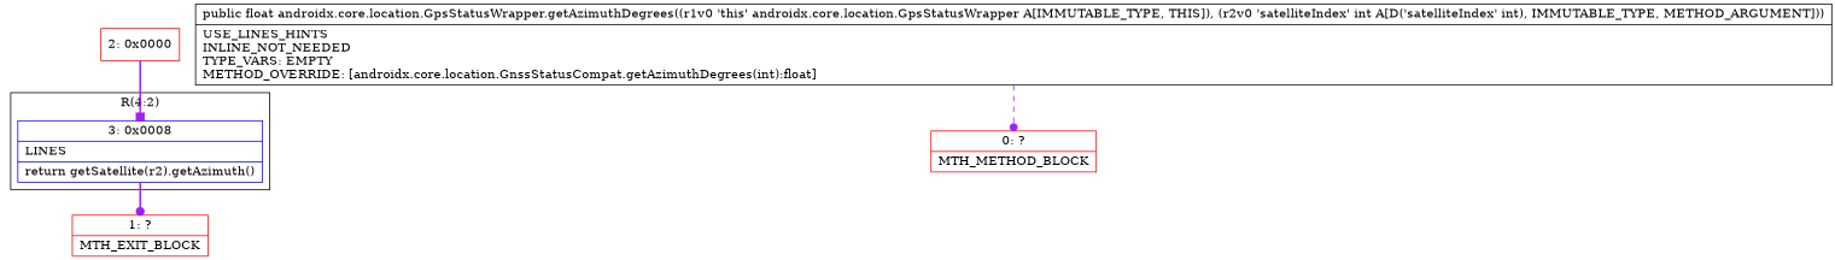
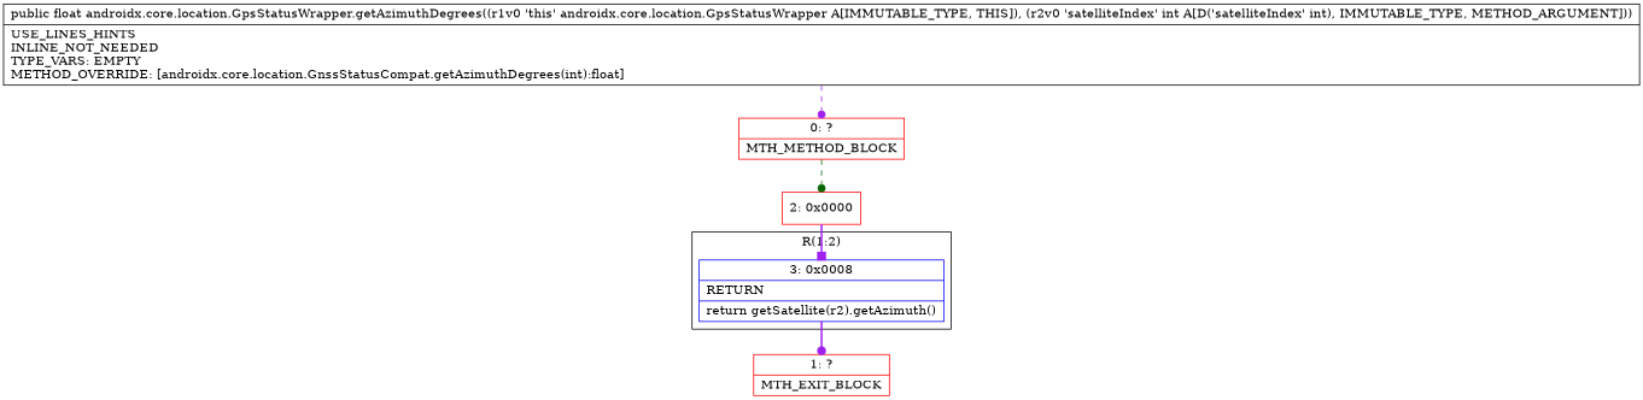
  digraph {
    node [color=red shape=record]
    edge [arrowhead=dot color=purple style=bold]
-   n1 [color=blue label="{3\:\ 0x0008|LINES\l|return getSatellite(r2).getAzimuth()\l}"]
+   n1 [color=blue label="{3\:\ 0x0008|RETURN\l|return getSatellite(r2).getAzimuth()\l}"]
    n2 [label="{1\:\ ?|MTH_EXIT_BLOCK\l}"]
    n3 [label="{0\:\ ?|MTH_METHOD_BLOCK\l}"]
    n4 [label="{2\:\ 0x0000}"]
    n5 [label="{public float androidx.core.location.GpsStatusWrapper.getAzimuthDegrees((r1v0 'this' androidx.core.location.GpsStatusWrapper A[IMMUTABLE_TYPE, THIS]), (r2v0 'satelliteIndex' int A[D('satelliteIndex' int), IMMUTABLE_TYPE, METHOD_ARGUMENT]))  | USE_LINES_HINTS\lINLINE_NOT_NEEDED\lTYPE_VARS: EMPTY\lMETHOD_OVERRIDE: [androidx.core.location.GnssStatusCompat.getAzimuthDegrees(int):float]\l}" color=""]
    subgraph cluster_1 {
-     label="R(4:2)"
+     label="R(1:2)"
      n1
    }
    n1 -> n2
+   n3 -> n4 [color=darkgreen style=dashed]
    n4 -> n1 [arrowhead=box]
    n5 -> n3 [style=dashed]
  }
